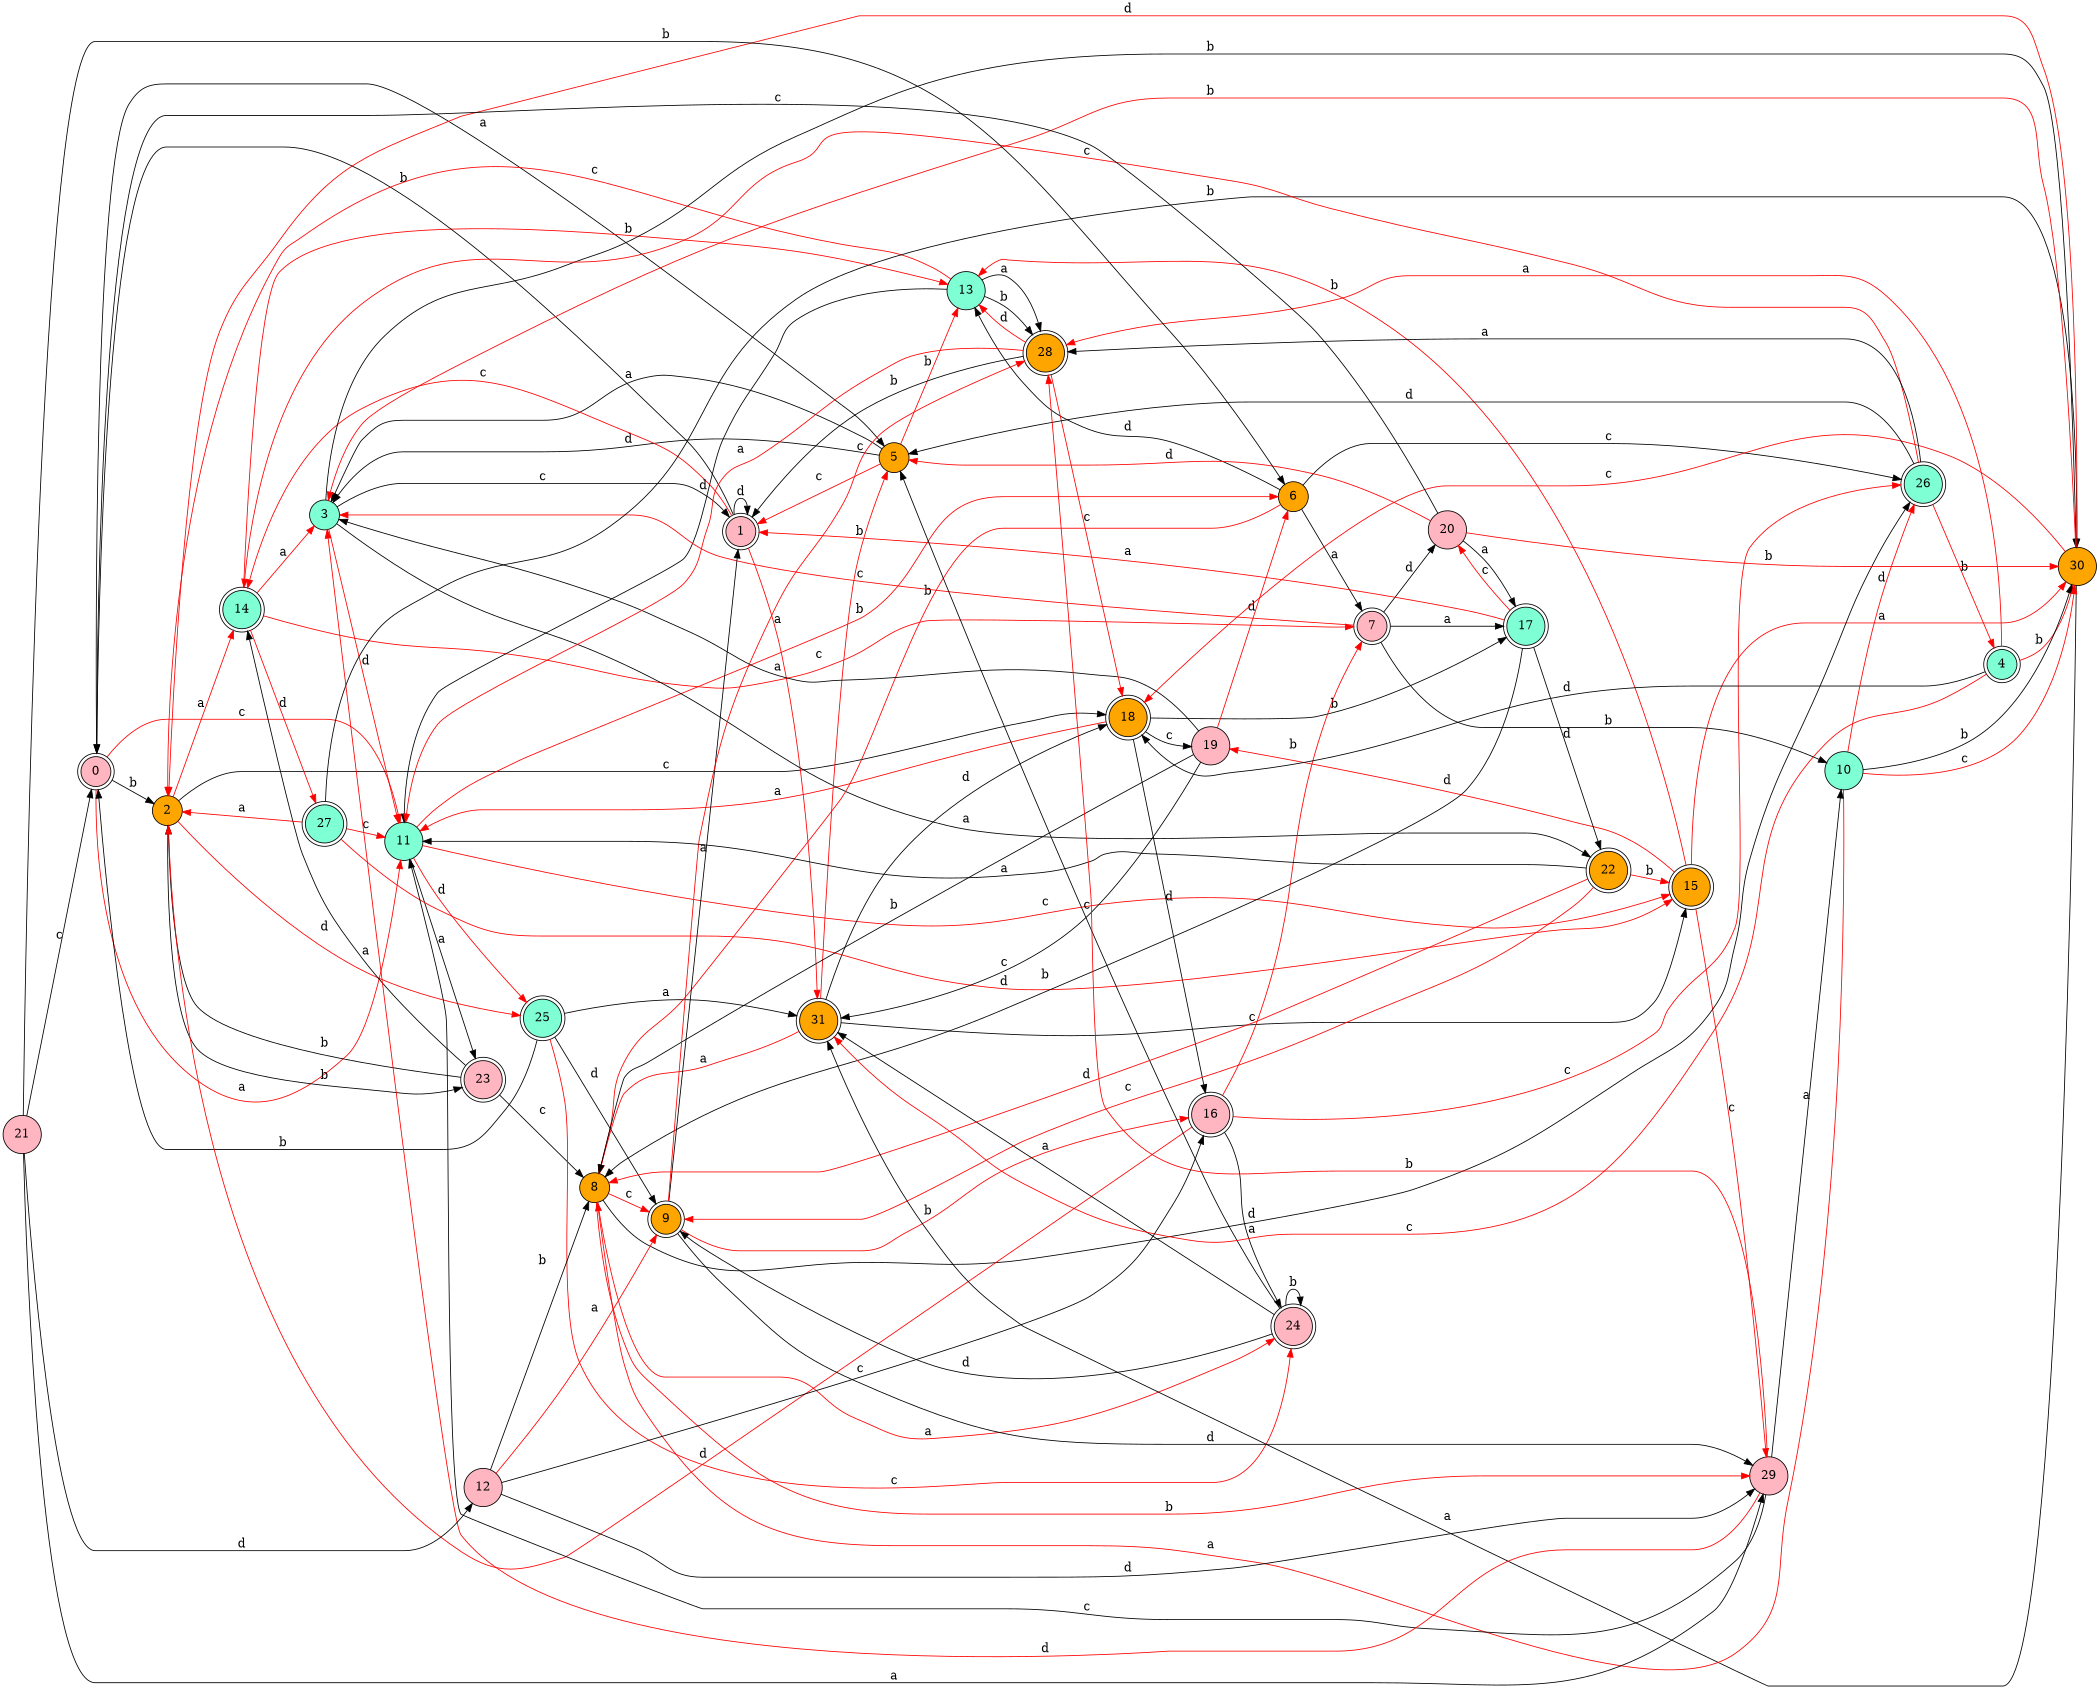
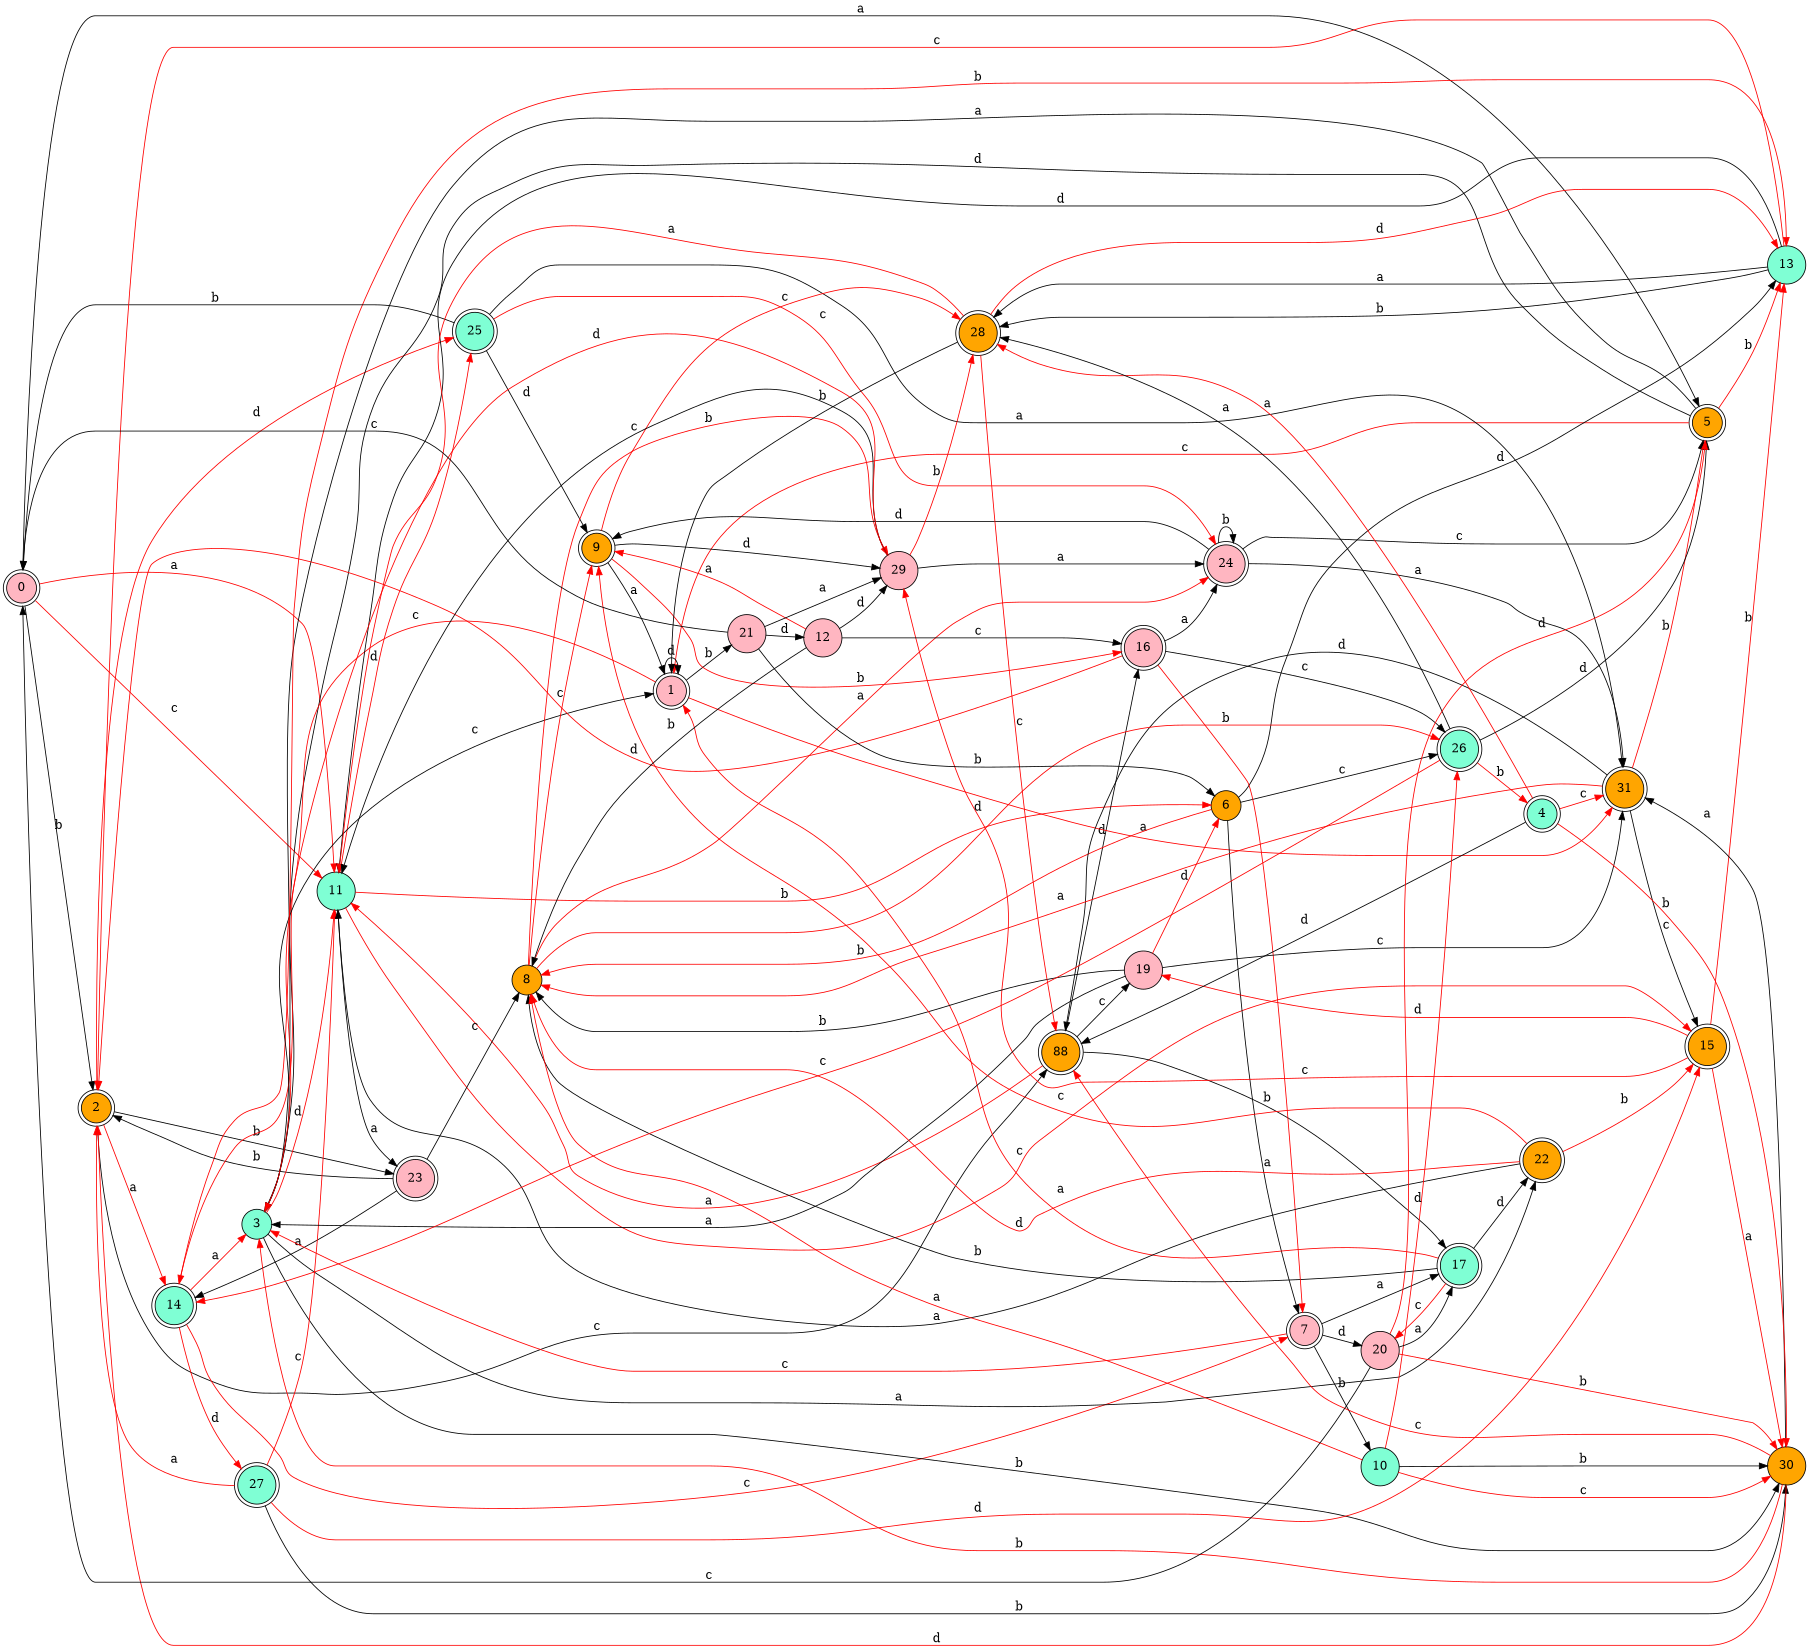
  digraph {
    rankdir=LR
    node [color=black fillcolor=lightpink shape=doublecircle style="rounded,filled"]
    edge [color=black]
    n1 [label=0]
-   n2 [fillcolor=orange label=2 shape=circle]
-   n3 [fillcolor=orange label=5 shape=circle style=filled]
+   n2 [fillcolor=orange label=2]
+   n3 [fillcolor=orange label=5 style=filled]
    n4 [fillcolor=aquamarine label=11 shape=circle style=filled]
    n5 [fillcolor=aquamarine label=14]
-   n6 [fillcolor=orange label=18]
+   n6 [fillcolor=orange label=88]
    n7 [label=23]
    n8 [fillcolor=aquamarine label=25]
    n9 [label=1]
    n10 [fillcolor=aquamarine label=3 shape=circle style=filled]
    n11 [fillcolor=aquamarine label=13 shape=circle style=filled]
    n12 [fillcolor=orange label=6 shape=circle style=filled]
    n13 [fillcolor=orange label=15]
    n14 [fillcolor=orange label=31]
    n15 [label=7]
    n16 [fillcolor=aquamarine label=27]
    n17 [fillcolor=orange label=8 shape=circle style=filled]
    n18 [fillcolor=aquamarine label=17]
    n19 [label=16]
    n20 [label=19 shape=circle style=filled]
    n21 [fillcolor=orange label=9]
    n22 [label=24]
    n23 [fillcolor=orange label=22]
    n24 [fillcolor=orange label=30 shape=circle style=filled]
    n25 [fillcolor=aquamarine label=4]
    n26 [fillcolor=orange label=28]
    n27 [fillcolor=aquamarine label=26]
    n28 [fillcolor=aquamarine label=10 shape=circle style=filled]
    n29 [label=20 shape=circle style=filled]
    n30 [label=29 shape=circle style=filled]
    n31 [label=12 shape=circle style=filled]
    n32 [label=21 shape=circle style=filled]
    n1 -> n2 [label=b]
    n1 -> n3 [label=a]
    n1 -> n4 [color=red label=a]
    n1 -> n4 [color=red label=c]
    n2 -> n5 [color=red label=a]
    n2 -> n6 [label=c]
    n2 -> n7 [label=b]
    n2 -> n8 [color=red label=d]
    n3 -> n9 [color=red label=c]
    n3 -> n10 [label=a]
    n3 -> n10 [label=d]
    n3 -> n11 [color=red label=b]
    n4 -> n7 [label=a]
    n4 -> n8 [color=red label=d]
    n4 -> n12 [color=red label=b]
    n4 -> n13 [color=red label=c]
    n5 -> n10 [color=red label=a]
    n5 -> n11 [color=red label=b]
    n5 -> n15 [color=red label=c]
    n5 -> n16 [color=red label=d]
    n6 -> n4 [color=red label=a]
    n6 -> n18 [label=b]
    n6 -> n19 [label=d]
    n6 -> n20 [label=c]
    n7 -> n2 [label=b]
    n7 -> n5 [label=a]
    n7 -> n17 [label=c]
    n8 -> n1 [label=b]
    n8 -> n14 [label=a]
    n8 -> n21 [label=d]
    n8 -> n22 [color=red label=c]
-   n9 -> n1 [label=b]
+   n9 -> n32 [label=b]
    n9 -> n5 [color=red label=c]
    n9 -> n9 [label=d]
    n9 -> n14 [color=red label=a]
    n10 -> n4 [color=red label=d]
    n10 -> n9 [label=c]
    n10 -> n23 [label=a]
    n10 -> n24 [label=b]
    n11 -> n2 [color=red label=c]
    n11 -> n4 [label=d]
    n11 -> n26 [label=a]
    n11 -> n26 [label=b]
    n12 -> n11 [label=d]
    n12 -> n15 [label=a]
    n12 -> n17 [color=red label=b]
    n12 -> n27 [label=c]
    n13 -> n11 [color=red label=b]
    n13 -> n20 [color=red label=d]
    n13 -> n24 [color=red label=a]
    n13 -> n30 [color=red label=c]
    n14 -> n3 [color=red label=b]
    n14 -> n6 [label=d]
    n14 -> n13 [label=c]
    n14 -> n17 [color=red label=a]
    n15 -> n10 [color=red label=c]
    n15 -> n18 [label=a]
    n15 -> n28 [label=b]
    n15 -> n29 [label=d]
    n16 -> n2 [color=red label=a]
    n16 -> n4 [color=red label=c]
    n16 -> n13 [color=red label=d]
    n16 -> n24 [label=b]
    n17 -> n21 [color=red label=c]
    n17 -> n22 [color=red label=a]
-   n17 -> n27 [label=d]
+   n17 -> n27 [color=red label=d]
    n17 -> n30 [color=red label=b]
    n18 -> n9 [color=red label=a]
    n18 -> n17 [label=b]
    n18 -> n23 [label=d]
    n18 -> n29 [color=red label=c]
    n19 -> n2 [color=red label=d]
    n19 -> n15 [color=red label=b]
    n19 -> n22 [label=a]
-   n19 -> n27 [color=red label=c]
+   n19 -> n27 [label=c]
    n20 -> n10 [label=a]
    n20 -> n12 [color=red label=d]
    n20 -> n14 [label=c]
    n20 -> n17 [label=b]
    n21 -> n9 [label=a]
    n21 -> n19 [color=red label=b]
    n21 -> n26 [color=red label=c]
    n21 -> n30 [label=d]
    n22 -> n3 [label=c]
    n22 -> n14 [label=a]
    n22 -> n21 [label=d]
    n22 -> n22 [label=b]
    n23 -> n4 [label=a]
    n23 -> n13 [color=red label=b]
    n23 -> n17 [color=red label=d]
    n23 -> n21 [color=red label=c]
    n24 -> n2 [color=red label=d]
    n24 -> n6 [color=red label=c]
    n24 -> n10 [color=red label=b]
    n24 -> n14 [label=a]
    n25 -> n6 [label=d]
    n25 -> n14 [color=red label=c]
    n25 -> n24 [color=red label=b]
    n25 -> n26 [color=red label=a]
    n26 -> n4 [color=red label=a]
    n26 -> n6 [color=red label=c]
    n26 -> n9 [label=b]
    n26 -> n11 [color=red label=d]
    n27 -> n3 [label=d]
    n27 -> n5 [color=red label=c]
    n27 -> n25 [color=red label=b]
    n27 -> n26 [label=a]
    n28 -> n17 [color=red label=a]
    n28 -> n24 [label=b]
    n28 -> n24 [color=red label=c]
    n28 -> n27 [color=red label=d]
    n29 -> n1 [label=c]
    n29 -> n3 [color=red label=d]
    n29 -> n18 [label=a]
    n29 -> n24 [color=red label=b]
    n30 -> n4 [label=c]
    n30 -> n10 [color=red label=d]
-   n30 -> n28 [label=a]
+   n30 -> n22 [label=a]
    n30 -> n26 [color=red label=b]
    n31 -> n17 [label=b]
    n31 -> n19 [label=c]
    n31 -> n21 [color=red label=a]
    n31 -> n30 [label=d]
    n32 -> n1 [label=c]
    n32 -> n12 [label=b]
    n32 -> n30 [label=a]
    n32 -> n31 [label=d]
  }
